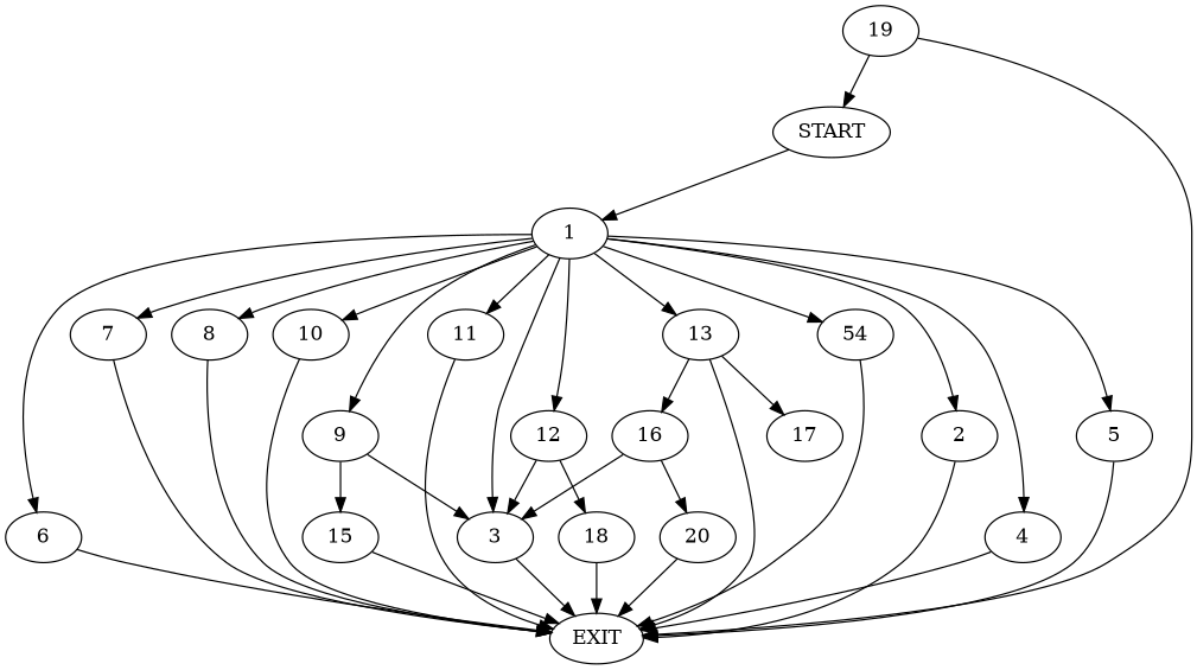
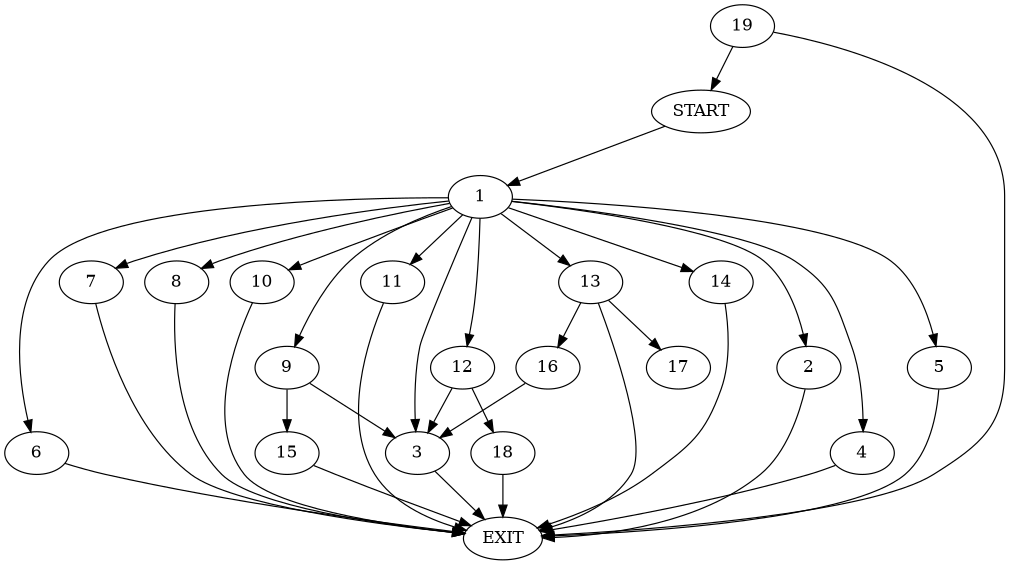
  digraph {
    n1 [label=START]
    1
    2
    3
    4
    5
    6
    7
    8
    9
    10
    11
    12
    13
-   14 [label=54]
+   14
    19
    n17 [label=EXIT]
    15
    18
    16
    17
-   20
    n1 -> 1
    1 -> 2
    1 -> 3
    1 -> 4
    1 -> 5
    1 -> 6
    1 -> 7
    1 -> 8
    1 -> 9
    1 -> 10
    1 -> 11
    1 -> 12
    1 -> 13
    1 -> 14
    2 -> n17
    3 -> n17
    4 -> n17
    5 -> n17
    6 -> n17
    7 -> n17
    8 -> n17
    9 -> 3
    9 -> 15
    10 -> n17
    11 -> n17
    12 -> 3
    12 -> 18
    13 -> n17
    13 -> 16
    13 -> 17
    14 -> n17
    19 -> n1
    19 -> n17
    15 -> n17
    18 -> n17
    16 -> 3
-   16 -> 20
-   20 -> n17
  }
